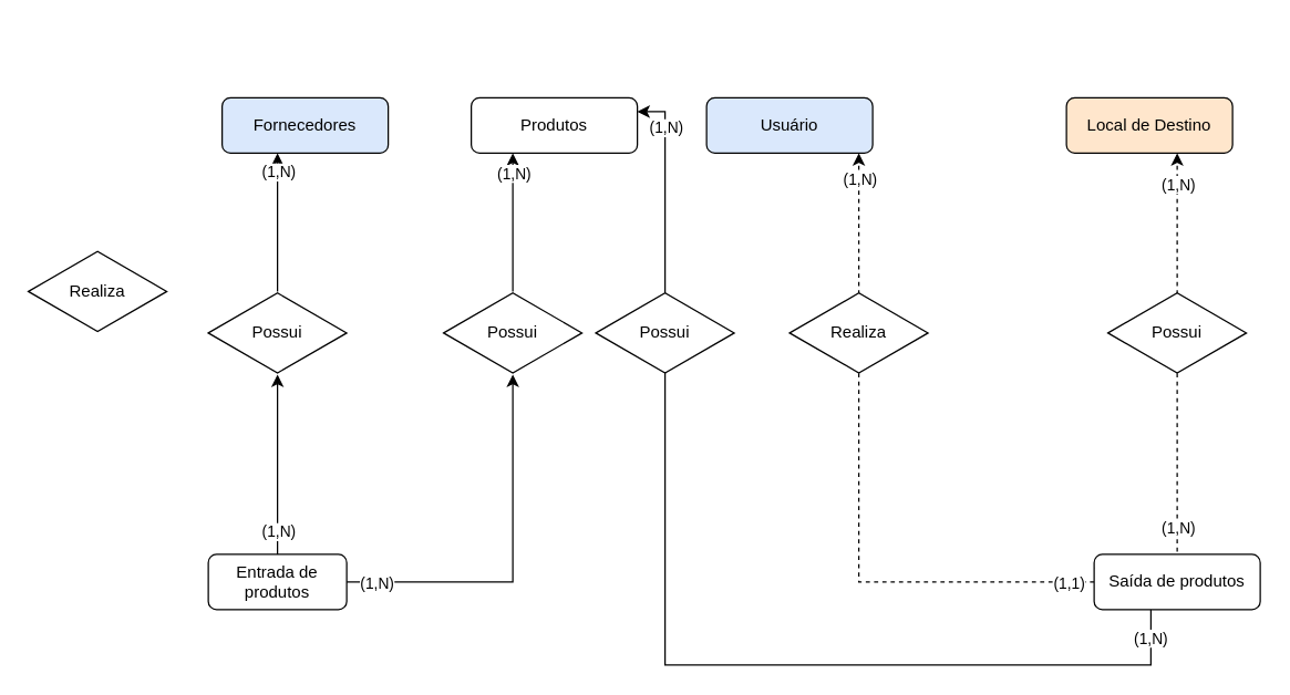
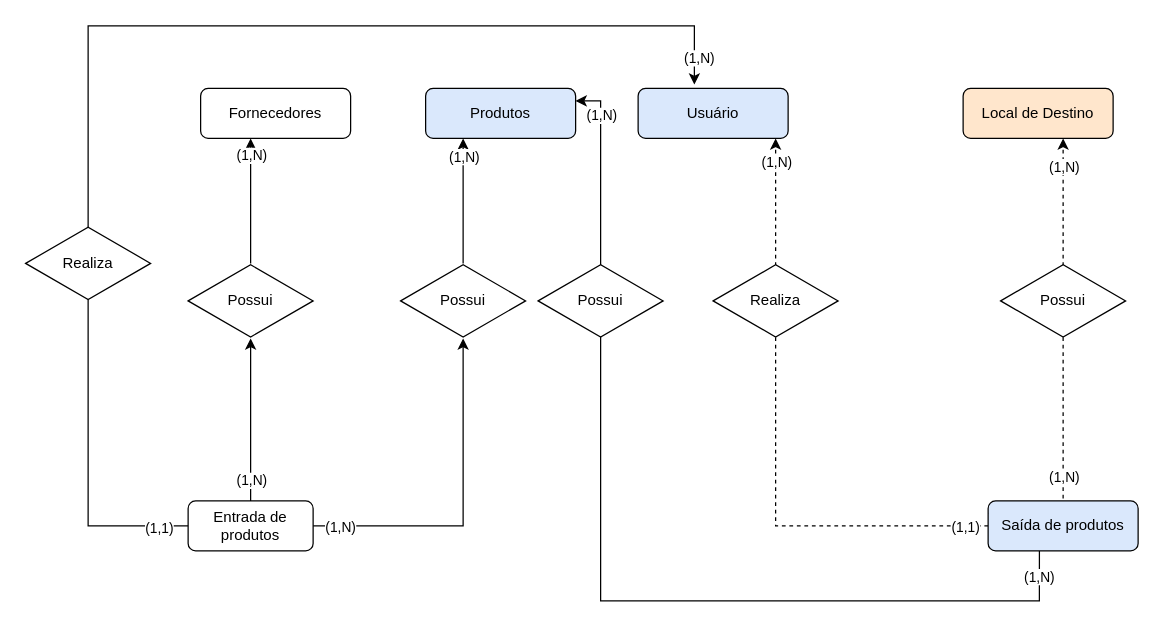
  <mxCell id="0" />
  <mxCell id="1" parent="0" />
  <mxCell id="2" value="Usuário" style="rounded=1;whiteSpace=wrap;html=1;fontSize=12;glass=0;strokeWidth=1;shadow=0;fillColor=#dae8fc;" parent="1" vertex="1"><mxGeometry x="510" y="70" width="120" height="40" as="geometry" /></mxCell>
- <mxCell id="3" value="&lt;div&gt;Produtos&lt;/div&gt;" style="rounded=1;whiteSpace=wrap;html=1;fontSize=12;glass=0;strokeWidth=1;shadow=0;" parent="1" vertex="1"><mxGeometry x="340" y="70" width="120" height="40" as="geometry" /></mxCell>
- <mxCell id="4" value="Fornecedores" style="rounded=1;whiteSpace=wrap;html=1;fontSize=12;glass=0;strokeWidth=1;shadow=0;fillColor=#dae8fc;" parent="1" vertex="1"><mxGeometry x="160" y="70" width="120" height="40" as="geometry" /></mxCell>
+ <mxCell id="3" value="&lt;div&gt;Produtos&lt;/div&gt;" style="rounded=1;whiteSpace=wrap;html=1;fontSize=12;glass=0;strokeWidth=1;shadow=0;fillColor=#dae8fc;" parent="1" vertex="1"><mxGeometry x="340" y="70" width="120" height="40" as="geometry" /></mxCell>
+ <mxCell id="4" value="Fornecedores" style="rounded=1;whiteSpace=wrap;html=1;fontSize=12;glass=0;strokeWidth=1;shadow=0;" parent="1" vertex="1"><mxGeometry x="160" y="70" width="120" height="40" as="geometry" /></mxCell>
  <mxCell id="5" value="Local de Destino" style="rounded=1;whiteSpace=wrap;html=1;fontSize=12;glass=0;strokeWidth=1;shadow=0;fillColor=#ffe6cc;" parent="1" vertex="1"><mxGeometry x="770" y="70" width="120" height="40" as="geometry" /></mxCell>
  <mxCell id="6" style="edgeStyle=orthogonalEdgeStyle;rounded=0;orthogonalLoop=1;jettySize=auto;html=1;dashed=1;" parent="1" source="16" target="2" edge="1"><mxGeometry relative="1" as="geometry"><Array as="points"><mxPoint x="620" y="420" /></Array></mxGeometry></mxCell>
  <mxCell id="7" value="(1,N)" style="edgeLabel;html=1;align=center;verticalAlign=middle;resizable=0;points=[];" parent="6" vertex="1" connectable="0"><mxGeometry x="0.923" y="-3" relative="1" as="geometry"><mxPoint x="-3" as="offset" /></mxGeometry></mxCell>
  <mxCell id="8" value="(1,1)" style="edgeLabel;html=1;align=center;verticalAlign=middle;resizable=0;points=[];" parent="6" vertex="1" connectable="0"><mxGeometry x="-0.92" relative="1" as="geometry"><mxPoint as="offset" /></mxGeometry></mxCell>
  <mxCell id="9" style="edgeStyle=orthogonalEdgeStyle;rounded=0;orthogonalLoop=1;jettySize=auto;html=1;exitX=0;exitY=0.25;exitDx=0;exitDy=0;dashed=1;" parent="1" source="16" target="5" edge="1"><mxGeometry relative="1" as="geometry"><Array as="points"><mxPoint x="850" y="410" /></Array></mxGeometry></mxCell>
  <mxCell id="10" value="(1,N)" style="edgeLabel;html=1;align=center;verticalAlign=middle;resizable=0;points=[];" parent="9" vertex="1" connectable="0"><mxGeometry x="0.878" relative="1" as="geometry"><mxPoint as="offset" /></mxGeometry></mxCell>
  <mxCell id="11" value="(1,N)" style="edgeLabel;html=1;align=center;verticalAlign=middle;resizable=0;points=[];" parent="9" vertex="1" connectable="0"><mxGeometry x="-0.559" y="-2" relative="1" as="geometry"><mxPoint x="-2" y="-11" as="offset" /></mxGeometry></mxCell>
  <mxCell id="12" style="edgeStyle=orthogonalEdgeStyle;rounded=0;orthogonalLoop=1;jettySize=auto;html=1;exitX=0.342;exitY=1.025;exitDx=0;exitDy=0;exitPerimeter=0;" parent="1" edge="1"><mxGeometry relative="1" as="geometry"><mxPoint x="831.04" y="430.97" as="sourcePoint" /><mxPoint x="460" y="79.999" as="targetPoint" /><Array as="points"><mxPoint x="831" y="479.97" /><mxPoint x="480" y="479.97" /><mxPoint x="480" y="79.97" /></Array></mxGeometry></mxCell>
  <mxCell id="13" value="&lt;div&gt;&lt;br&gt;&lt;/div&gt;&lt;div&gt;&lt;br&gt;&lt;/div&gt;" style="edgeLabel;html=1;align=center;verticalAlign=middle;resizable=0;points=[];" parent="12" vertex="1" connectable="0"><mxGeometry x="-0.929" y="4" relative="1" as="geometry"><mxPoint as="offset" /></mxGeometry></mxCell>
  <mxCell id="14" value="(1,N)" style="edgeLabel;html=1;align=center;verticalAlign=middle;resizable=0;points=[];" parent="12" vertex="1" connectable="0"><mxGeometry x="0.924" relative="1" as="geometry"><mxPoint as="offset" /></mxGeometry></mxCell>
  <mxCell id="15" value="(1,N)" style="edgeLabel;html=1;align=center;verticalAlign=middle;resizable=0;points=[];" parent="12" vertex="1" connectable="0"><mxGeometry x="-0.927" y="7" relative="1" as="geometry"><mxPoint x="-8" as="offset" /></mxGeometry></mxCell>
- <mxCell id="16" value="&lt;div&gt;Saída de produtos&lt;/div&gt;" style="rounded=1;whiteSpace=wrap;html=1;fontSize=12;glass=0;strokeWidth=1;shadow=0;" parent="1" vertex="1"><mxGeometry x="790" y="400" width="120" height="40" as="geometry" /></mxCell>
+ <mxCell id="16" value="&lt;div&gt;Saída de produtos&lt;/div&gt;" style="rounded=1;whiteSpace=wrap;html=1;fontSize=12;glass=0;strokeWidth=1;shadow=0;fillColor=#dae8fc;" parent="1" vertex="1"><mxGeometry x="790" y="400" width="120" height="40" as="geometry" /></mxCell>
  <mxCell id="17" style="edgeStyle=orthogonalEdgeStyle;rounded=0;orthogonalLoop=1;jettySize=auto;html=1;" parent="1" source="24" edge="1"><mxGeometry relative="1" as="geometry"><mxPoint x="180" y="210" as="sourcePoint" /><mxPoint x="200" y="110" as="targetPoint" /><Array as="points" /></mxGeometry></mxCell>
  <mxCell id="18" value="(1,N)" style="edgeLabel;html=1;align=center;verticalAlign=middle;resizable=0;points=[];" parent="17" vertex="1" connectable="0"><mxGeometry x="0.727" relative="1" as="geometry"><mxPoint as="offset" /></mxGeometry></mxCell>
  <mxCell id="19" style="edgeStyle=orthogonalEdgeStyle;rounded=0;orthogonalLoop=1;jettySize=auto;html=1;" parent="1" source="27" target="3" edge="1"><mxGeometry relative="1" as="geometry"><mxPoint x="250" y="420" as="sourcePoint" /><mxPoint x="720" y="90" as="targetPoint" /><Array as="points"><mxPoint x="370" y="130" /><mxPoint x="370" y="130" /></Array></mxGeometry></mxCell>
  <mxCell id="20" value="(1,N)" style="edgeLabel;html=1;align=center;verticalAlign=middle;resizable=0;points=[];" parent="19" vertex="1" connectable="0"><mxGeometry x="0.713" relative="1" as="geometry"><mxPoint as="offset" /></mxGeometry></mxCell>
  <mxCell id="21" value="&lt;div&gt;Entrada de produtos&lt;/div&gt;" style="rounded=1;whiteSpace=wrap;html=1;fontSize=12;glass=0;strokeWidth=1;shadow=0;" parent="1" vertex="1"><mxGeometry x="150" y="400" width="100" height="40" as="geometry" /></mxCell>
  <mxCell id="22" value="" style="edgeStyle=orthogonalEdgeStyle;rounded=0;orthogonalLoop=1;jettySize=auto;html=1;exitX=0.5;exitY=0;exitDx=0;exitDy=0;" parent="1" source="21" target="24" edge="1"><mxGeometry relative="1" as="geometry"><mxPoint x="210" y="400" as="sourcePoint" /><mxPoint x="209" y="109" as="targetPoint" /><Array as="points"><mxPoint x="200" y="400" /></Array></mxGeometry></mxCell>
  <mxCell id="23" value="(1,N)" style="edgeLabel;html=1;align=center;verticalAlign=middle;resizable=0;points=[];" parent="22" vertex="1" connectable="0"><mxGeometry x="-0.733" relative="1" as="geometry"><mxPoint as="offset" /></mxGeometry></mxCell>
  <mxCell id="24" value="Possui" style="html=1;whiteSpace=wrap;aspect=fixed;shape=isoRectangle;" parent="1" vertex="1"><mxGeometry x="150" y="210" width="100" height="60" as="geometry" /></mxCell>
  <mxCell id="25" value="" style="edgeStyle=orthogonalEdgeStyle;rounded=0;orthogonalLoop=1;jettySize=auto;html=1;exitX=1;exitY=0.5;exitDx=0;exitDy=0;" parent="1" source="21" target="27" edge="1"><mxGeometry relative="1" as="geometry"><mxPoint x="250" y="420" as="sourcePoint" /><mxPoint x="370" y="110" as="targetPoint" /><Array as="points"><mxPoint x="370" y="420" /></Array></mxGeometry></mxCell>
  <mxCell id="26" value="(1,N)" style="edgeLabel;html=1;align=center;verticalAlign=middle;resizable=0;points=[];" parent="25" vertex="1" connectable="0"><mxGeometry x="-0.922" y="-2" relative="1" as="geometry"><mxPoint x="10" y="-2" as="offset" /></mxGeometry></mxCell>
  <mxCell id="27" value="Possui" style="html=1;whiteSpace=wrap;aspect=fixed;shape=isoRectangle;" parent="1" vertex="1"><mxGeometry x="320" y="210" width="100" height="60" as="geometry" /></mxCell>
  <mxCell id="28" value="Possui" style="html=1;whiteSpace=wrap;aspect=fixed;shape=isoRectangle;" parent="1" vertex="1"><mxGeometry x="430" y="210" width="100" height="60" as="geometry" /></mxCell>
  <mxCell id="29" value="Realiza" style="html=1;whiteSpace=wrap;aspect=fixed;shape=isoRectangle;" parent="1" vertex="1"><mxGeometry x="570" y="210" width="100" height="60" as="geometry" /></mxCell>
  <mxCell id="30" value="Possui" style="html=1;whiteSpace=wrap;aspect=fixed;shape=isoRectangle;" parent="1" vertex="1"><mxGeometry x="800" y="210" width="100" height="60" as="geometry" /></mxCell>
+ <mxCell id="31" style="edgeStyle=orthogonalEdgeStyle;rounded=0;orthogonalLoop=1;jettySize=auto;html=1;entryX=0.375;entryY=-0.075;entryDx=0;entryDy=0;entryPerimeter=0;" edge="1" parent="1" source="21" target="2"><mxGeometry relative="1" as="geometry"><Array as="points"><mxPoint x="70" y="420" /><mxPoint x="70" y="20" /><mxPoint x="555" y="20" /></Array></mxGeometry></mxCell>
+ <mxCell id="32" value="(1,1)" style="edgeLabel;html=1;align=center;verticalAlign=middle;resizable=0;points=[];" vertex="1" connectable="0" parent="31"><mxGeometry x="-0.953" y="1" relative="1" as="geometry"><mxPoint as="offset" /></mxGeometry></mxCell>
+ <mxCell id="33" value="(1,N)" style="edgeLabel;html=1;align=center;verticalAlign=middle;resizable=0;points=[];" vertex="1" connectable="0" parent="31"><mxGeometry x="0.957" y="3" relative="1" as="geometry"><mxPoint as="offset" /></mxGeometry></mxCell>
  <mxCell id="34" value="Realiza" style="html=1;whiteSpace=wrap;aspect=fixed;shape=isoRectangle;" vertex="1" parent="1"><mxGeometry x="20" y="180" width="100" height="60" as="geometry" /></mxCell>
